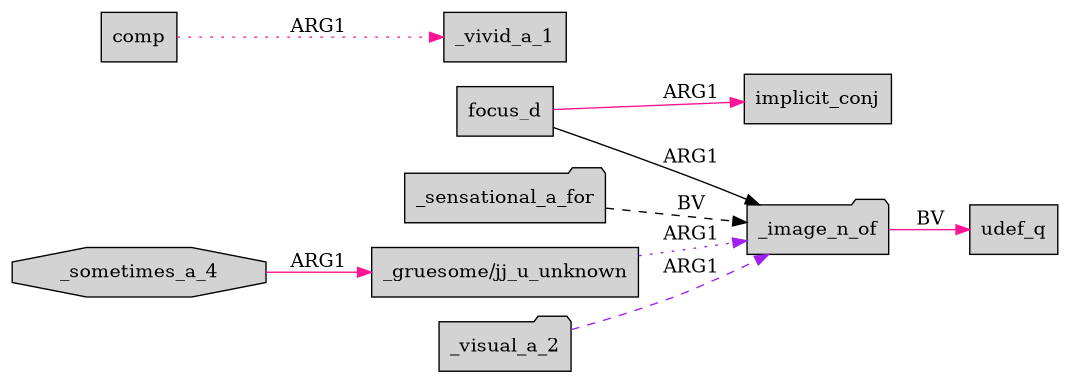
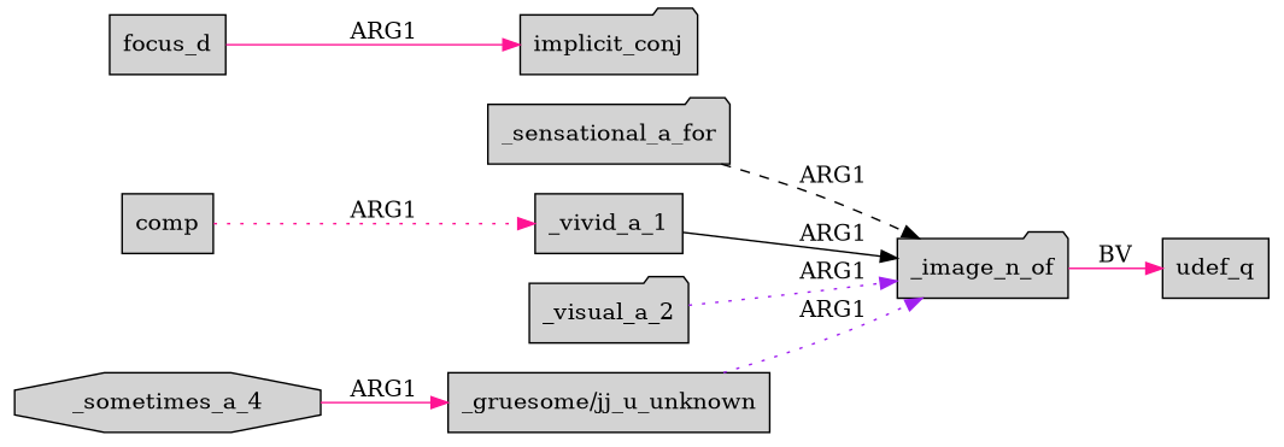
  digraph {
    rankdir=LR
    node [shape=box style=filled]
    edge [color=deeppink style=solid]
    _sensational_a_for [shape=folder]
    _image_n_of [shape=folder]
    udef_q
    focus_d
-   implicit_conj
+   implicit_conj [shape=folder]
    _vivid_a_1
    comp
    n8 [label=_visual_a_2 shape=folder]
    n9 [label=_sometimes_a_4 shape=octagon]
    "_gruesome/jj_u_unknown"
-   _sensational_a_for -> _image_n_of [color=black label=BV style=dashed]
+   _sensational_a_for -> _image_n_of [color=black label=ARG1 style=dashed]
    _image_n_of -> udef_q [label=BV]
    focus_d -> implicit_conj [label=ARG1]
-   focus_d -> _image_n_of [color=black label=ARG1]
+   _vivid_a_1 -> _image_n_of [color=black label=ARG1]
    comp -> _vivid_a_1 [label=ARG1 style=dotted]
-   n8 -> _image_n_of [color=purple label=ARG1 style=dashed]
+   n8 -> _image_n_of [color=purple label=ARG1 style=dotted]
    n9 -> "_gruesome/jj_u_unknown" [label=ARG1]
    "_gruesome/jj_u_unknown" -> _image_n_of [color=purple label=ARG1 style=dotted]
  }
